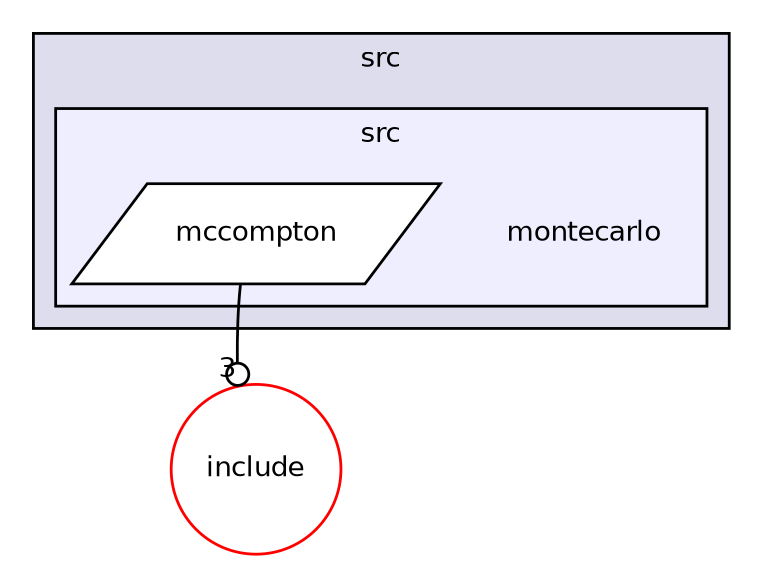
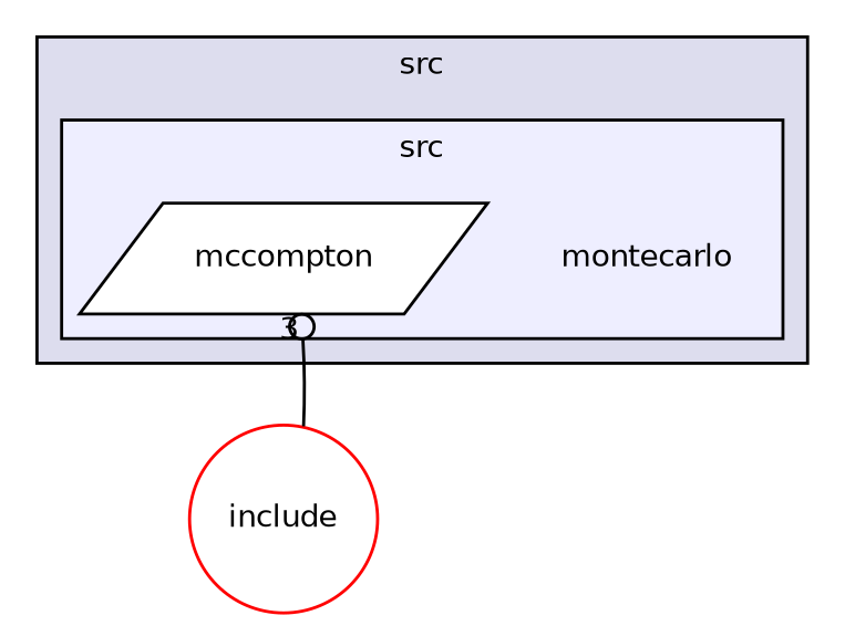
  digraph {
    compound=true
    node [fontname=Helvetica fontsize=10 fillcolor=white style=filled]
    n1 [label=montecarlo shape=plaintext fillcolor="" style=""]
    n2 [color=black label=mccompton shape=parallelogram]
    n3 [color=red label=include shape=circle]
    subgraph cluster_1 {
      bgcolor="#ddddee"
      fontname=Helvetica
      fontsize=10
      label=src
      pencolor=black
      subgraph cluster_2 {
        bgcolor="#eeeeff"
        fontname=Helvetica
        fontsize=10
        pencolor=black
        n1
        n2
      }
    }
-   n2 -> n3 [headlabel=3 labeldistance=1.5 labelfontname=Helvetica labelfontsize=10 arrowhead=odot]
+   n3 -> n2 [headlabel=3 labeldistance=1.5 labelfontname=Helvetica labelfontsize=10 arrowhead=odot]
  }
